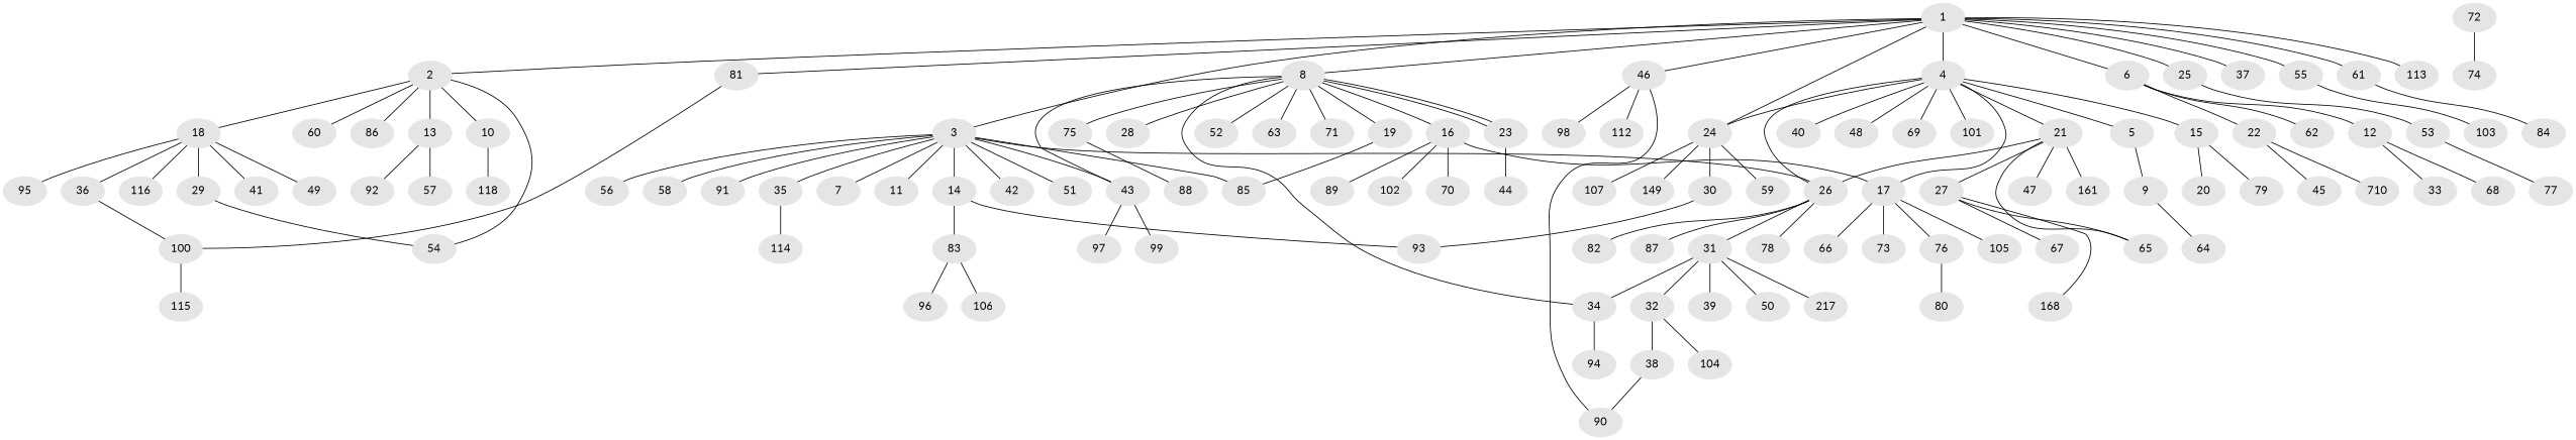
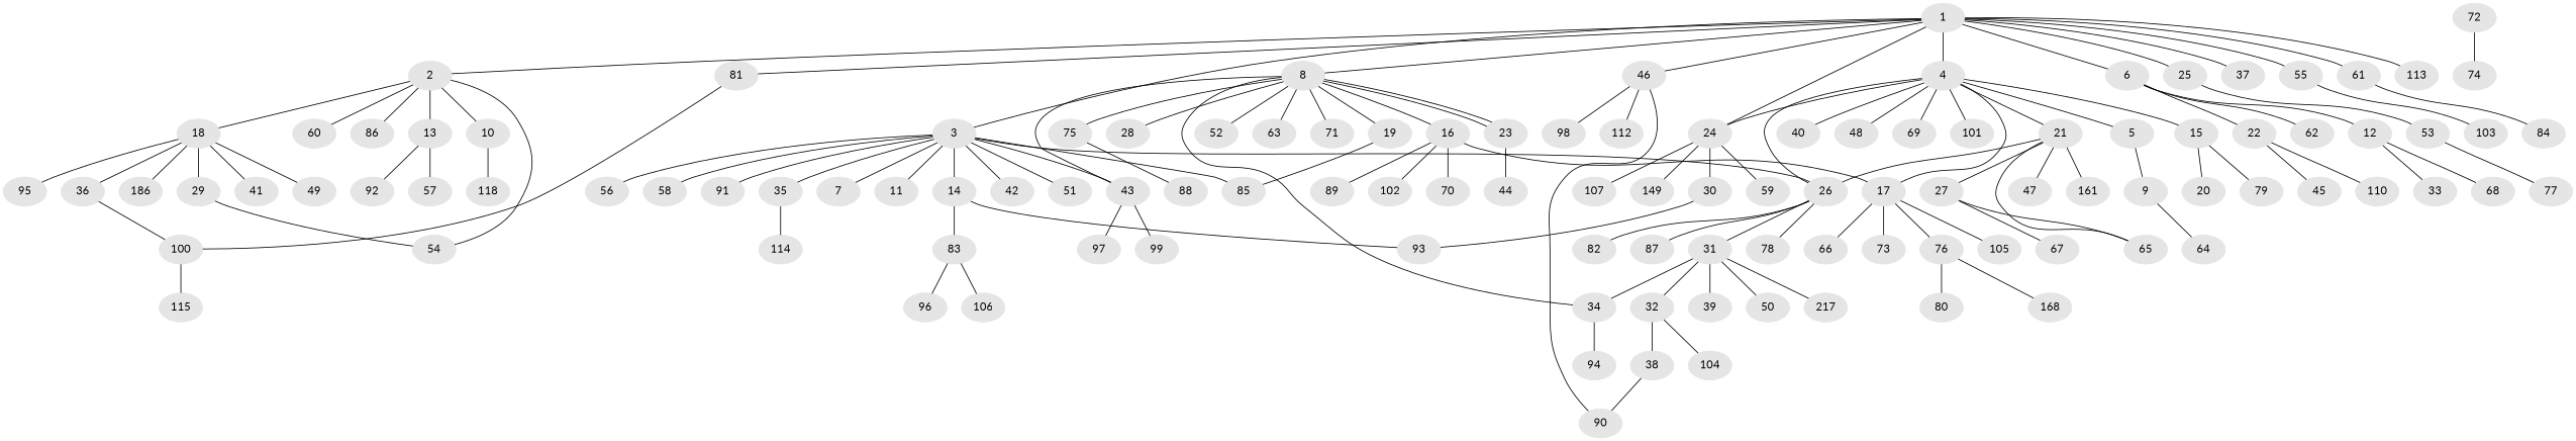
  graph {
    fontname=Lato
    node [color=gray90 fontname=Lato style=filled]
    edge [fontname=Lato]
    1
    2
    3
    4
    6
    8
    24
    25
    37
    46
    55
    61
    81
    113
    10
    13
    18
    54
    60
    86
    7
    11
    14
    26
    35
    42
    43
    51
    56
    58
    85
    91
    5
    15
    17
    21
    40
    48
    69
    101
    12
    22
    62
    16
    19
    23
    28
    34
    52
    63
    71
    75
    30
    59
    107
    n56 [label=149]
    53
    90
    98
    112
    77
    103
    84
    100
    118
    57
    92
    29
    36
    41
    49
    95
-   116
+   116 [label=186]
    83
    93
    31
    78
    82
    87
    114
    97
    99
    72
    74
    9
    20
    79
    66
    73
    76
    105
    27
    47
    65
    n95 [label=161]
    64
    33
    68
    45
-   110 [label=710]
+   110
    70
    89
    102
    44
    94
    88
    96
    106
    80
    n110 [label=168]
    67
    32
    39
    50
    n115 [label=217]
    38
    104
    115
    1 -- 2
    1 -- 3
    1 -- 4
    1 -- 6
    1 -- 8
    1 -- 24
    1 -- 25
    1 -- 37
    1 -- 46
    1 -- 55
    1 -- 61
    1 -- 81
    1 -- 113
    2 -- 10
    2 -- 13
    2 -- 18
    2 -- 54
    2 -- 60
    2 -- 86
    3 -- 7
    3 -- 11
    3 -- 14
    3 -- 26
    3 -- 35
    3 -- 42
    3 -- 43
    3 -- 51
    3 -- 56
    3 -- 58
    3 -- 85
    3 -- 91
    4 -- 24
    4 -- 26
    4 -- 5
    4 -- 15
    4 -- 17
    4 -- 21
    4 -- 40
    4 -- 48
    4 -- 69
    4 -- 101
    6 -- 12
    6 -- 22
    6 -- 62
    8 -- 43
    8 -- 16
    8 -- 19
    8 -- 23
    8 -- 23
    8 -- 28
    8 -- 34
    8 -- 52
    8 -- 63
    8 -- 71
    8 -- 75
    24 -- 30
    24 -- 59
    24 -- 107
    24 -- n56
    25 -- 53
    46 -- 90
    46 -- 98
    46 -- 112
    55 -- 103
    61 -- 84
    81 -- 100
    10 -- 118
    13 -- 57
    13 -- 92
    18 -- 29
    18 -- 36
    18 -- 41
    18 -- 49
    18 -- 95
    18 -- 116
    14 -- 83
    14 -- 93
    26 -- 31
    26 -- 78
    26 -- 82
    26 -- 87
    35 -- 114
    43 -- 97
    43 -- 99
    5 -- 9
    15 -- 20
    15 -- 79
    17 -- 66
    17 -- 73
    17 -- 76
    17 -- 105
    21 -- 26
    21 -- 27
    21 -- 47
    21 -- 65
    21 -- n95
    12 -- 33
    12 -- 68
    22 -- 45
    22 -- 110
    16 -- 17
    16 -- 70
    16 -- 89
    16 -- 102
    19 -- 85
    23 -- 44
    34 -- 94
    75 -- 88
    30 -- 93
    53 -- 77
    100 -- 115
    29 -- 54
    36 -- 100
    83 -- 96
    83 -- 106
    31 -- 34
    31 -- 32
    31 -- 39
    31 -- 50
    31 -- n115
    72 -- 74
    9 -- 64
    76 -- 80
-   27 -- n110
+   76 -- n110
    27 -- 65
    27 -- 67
    32 -- 38
    32 -- 104
    38 -- 90
  }
